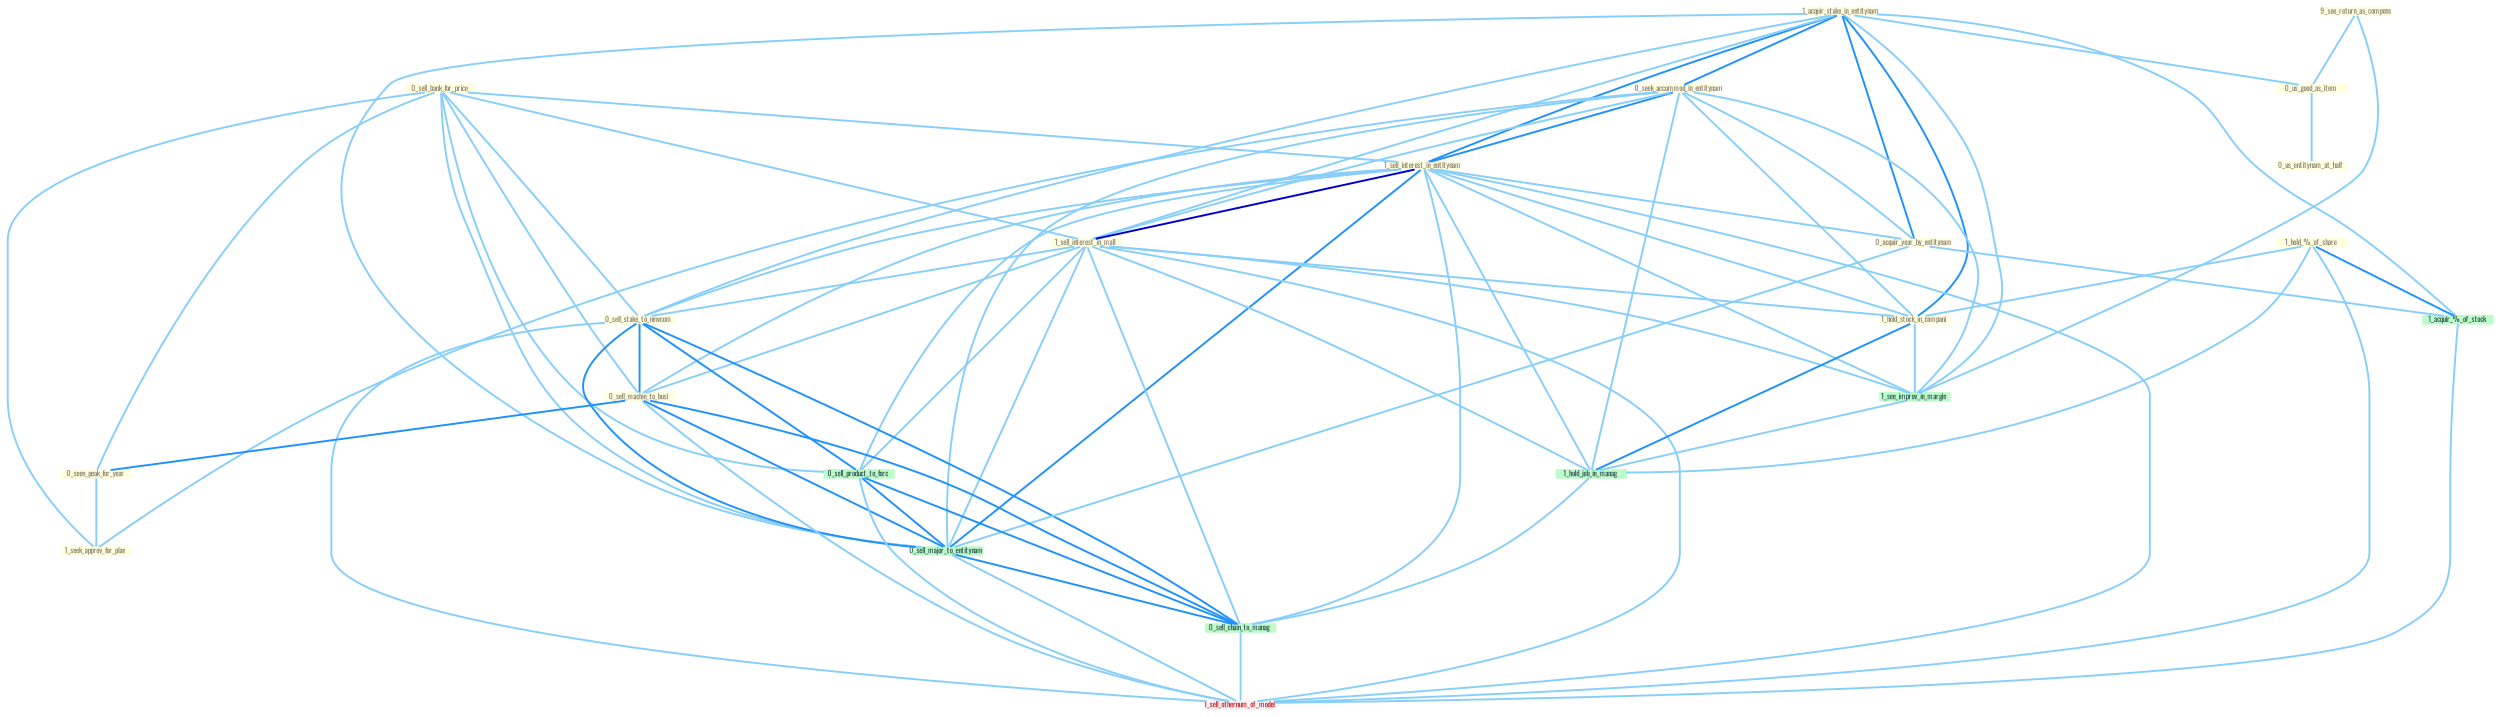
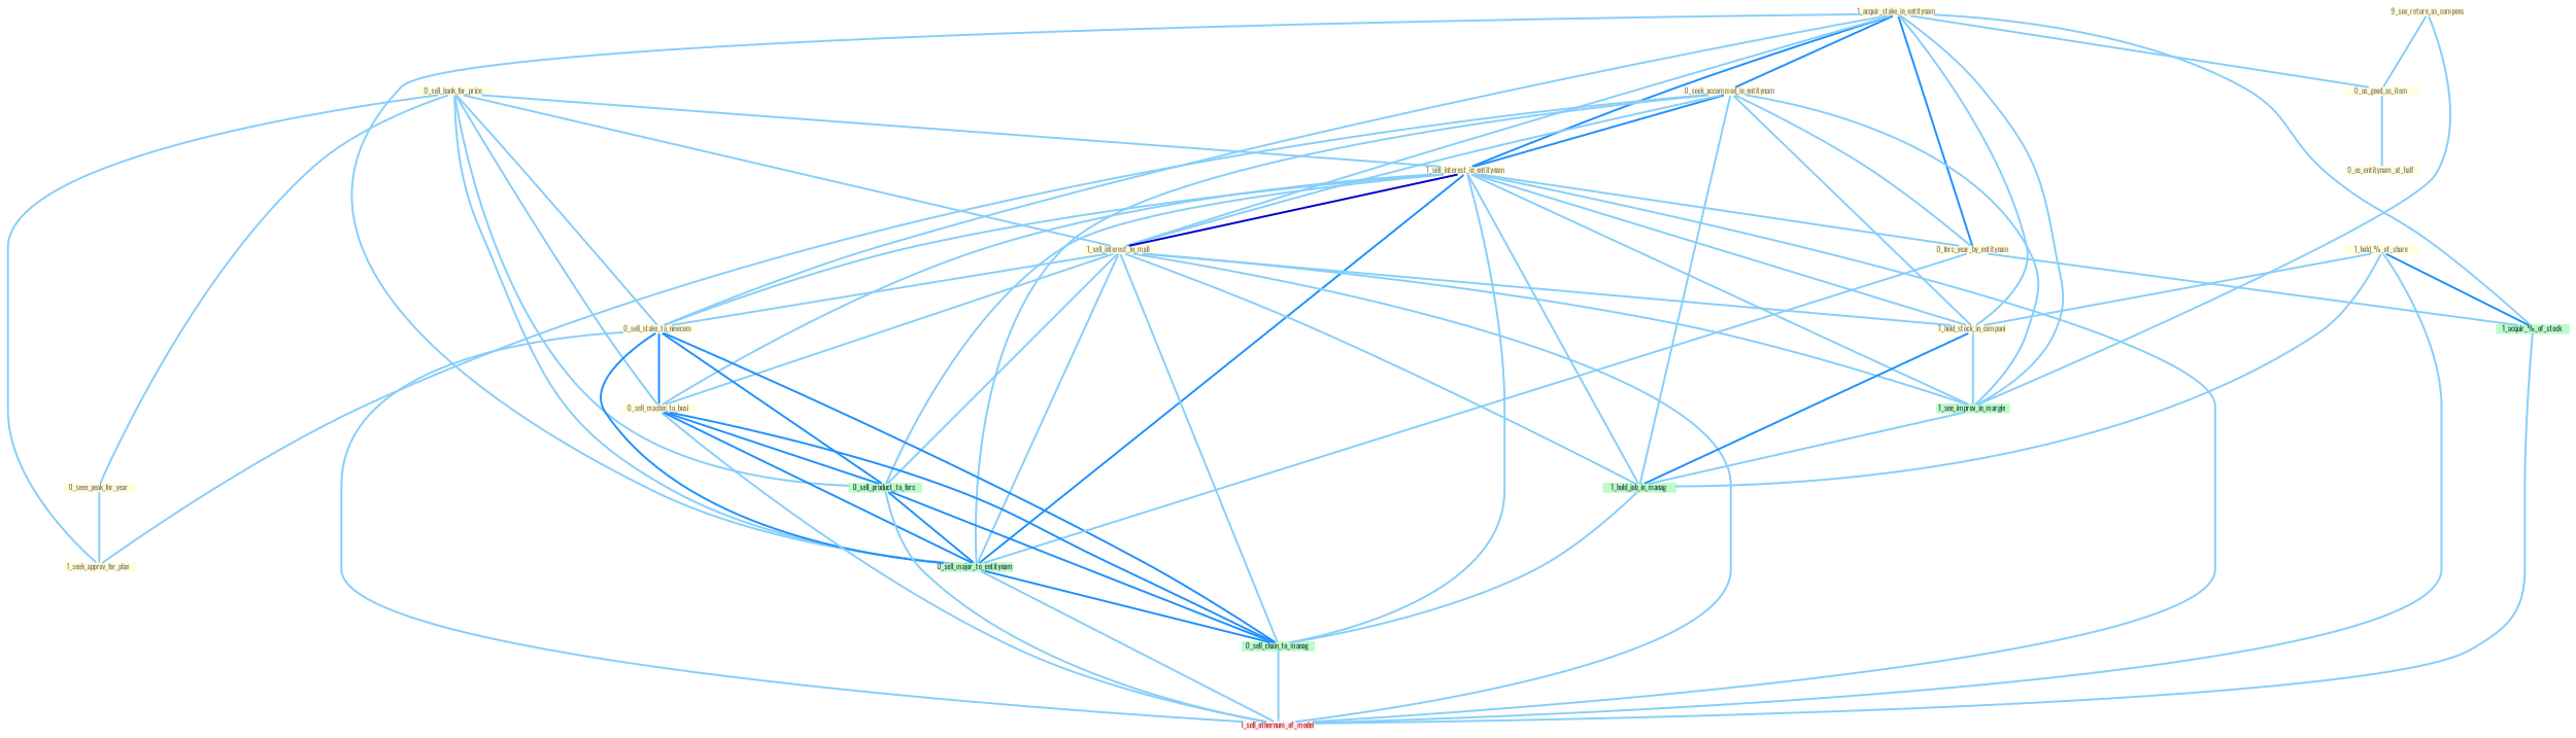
  graph {
    fontname=Oswald
    node [color="#ffffe0" fixedsize=true fontcolor="#8b7d6b" fontname=Oswald fontsize=4 shape=polygon style=filled]
    edge [color="#87cefa" fontname=Oswald w=1]
    n1 [height=.06 label="9_see_return_as_compens" width=.5]
    "1_acquir_stake_in_entitynam " [height=.06 width=.5]
    "1_hold_%_of_share " [height=.06 width=.5]
    "0_sell_bank_for_price " [height=.06 width=.5]
    "0_seek_accommod_in_entitynam " [height=.06 width=.5]
    "0_seen_peak_for_year " [height=.06 width=.5]
    "1_sell_interest_in_entitynam " [height=.06 width=.5]
    "1_seek_approv_for_plan " [height=.06 width=.5]
    "1_sell_interest_in_mall " [height=.06 width=.5]
    "0_us_good_as_item " [height=.06 width=.5]
    "0_us_entitynam_at_half " [height=.06 width=.5]
    "0_sell_stake_to_newcom " [height=.06 width=.5]
-   "0_acquir_year_by_entitynam " [height=.06 width=.5]
+   "0_acquir_year_by_entitynam " [height=.06 width=.5 label="0_forc_year_by_entitynam"]
    "1_hold_stock_in_compani " [height=.06 width=.5]
    "0_sell_machin_to_busi " [height=.06 width=.5]
    "1_sell_othernum_of_model " [color="#fff0f5" fontcolor="#b22222" height=.06 width=.5]
    "1_see_improv_in_margin " [color="#BDFCC9" fontcolor="#2f4f4f" height=.06 width=.5]
    "1_acquir_%_of_stock " [color="#BDFCC9" fontcolor="#2f4f4f" height=.06 width=.5]
    "0_sell_major_to_entitynam " [color="#BDFCC9" fontcolor="#2f4f4f" height=.06 width=.5]
    "1_hold_job_in_manag " [color="#BDFCC9" fontcolor="#2f4f4f" height=.06 width=.5]
    "0_sell_product_to_forc " [color="#BDFCC9" fontcolor="#2f4f4f" height=.06 width=.5]
    "0_sell_chain_to_manag " [color="#BDFCC9" fontcolor="#2f4f4f" height=.06 width=.5]
    subgraph sub_1 {
      n1
      "1_acquir_stake_in_entitynam "
      "1_hold_%_of_share "
      "0_sell_bank_for_price "
      "0_seek_accommod_in_entitynam "
      "0_seen_peak_for_year "
      "1_sell_interest_in_entitynam "
      "1_seek_approv_for_plan "
      "1_sell_interest_in_mall "
      "0_us_good_as_item "
      "0_us_entitynam_at_half "
      "0_sell_stake_to_newcom "
      "0_acquir_year_by_entitynam "
      "1_hold_stock_in_compani "
      "0_sell_machin_to_busi "
    }
    subgraph sub_2 {
      "1_sell_othernum_of_model "
    }
    n1 -- "0_us_good_as_item "
    n1 -- "1_see_improv_in_margin "
    "1_acquir_stake_in_entitynam " -- "0_seek_accommod_in_entitynam " [color="#1e90ff" w=2]
    "1_acquir_stake_in_entitynam " -- "1_sell_interest_in_entitynam " [color="#1e90ff" w=2]
    "1_acquir_stake_in_entitynam " -- "1_sell_interest_in_mall "
    "1_acquir_stake_in_entitynam " -- "0_us_good_as_item "
    "1_acquir_stake_in_entitynam " -- "0_sell_stake_to_newcom "
    "1_acquir_stake_in_entitynam " -- "0_acquir_year_by_entitynam " [color="#1e90ff" w=2]
-   "1_acquir_stake_in_entitynam " -- "1_hold_stock_in_compani " [color="#1e90ff"]
+   "1_acquir_stake_in_entitynam " -- "1_hold_stock_in_compani "
    "1_acquir_stake_in_entitynam " -- "1_see_improv_in_margin "
    "1_acquir_stake_in_entitynam " -- "1_acquir_%_of_stock "
    "1_acquir_stake_in_entitynam " -- "0_sell_major_to_entitynam "
    "1_hold_%_of_share " -- "1_hold_stock_in_compani "
    "1_hold_%_of_share " -- "1_sell_othernum_of_model "
    "1_hold_%_of_share " -- "1_acquir_%_of_stock " [color="#1e90ff" w=2]
    "1_hold_%_of_share " -- "1_hold_job_in_manag "
    "0_sell_bank_for_price " -- "0_seen_peak_for_year "
    "0_sell_bank_for_price " -- "1_sell_interest_in_entitynam "
    "0_sell_bank_for_price " -- "1_seek_approv_for_plan "
    "0_sell_bank_for_price " -- "1_sell_interest_in_mall "
    "0_sell_bank_for_price " -- "0_sell_stake_to_newcom "
    "0_sell_bank_for_price " -- "0_sell_machin_to_busi "
    "0_sell_bank_for_price " -- "0_sell_major_to_entitynam "
    "0_sell_bank_for_price " -- "0_sell_product_to_forc "
    "0_seek_accommod_in_entitynam " -- "1_sell_interest_in_entitynam " [color="#1e90ff" w=2]
    "0_seek_accommod_in_entitynam " -- "1_seek_approv_for_plan "
    "0_seek_accommod_in_entitynam " -- "1_sell_interest_in_mall "
    "0_seek_accommod_in_entitynam " -- "0_acquir_year_by_entitynam "
    "0_seek_accommod_in_entitynam " -- "1_hold_stock_in_compani "
    "0_seek_accommod_in_entitynam " -- "1_see_improv_in_margin "
    "0_seek_accommod_in_entitynam " -- "0_sell_major_to_entitynam "
    "0_seek_accommod_in_entitynam " -- "1_hold_job_in_manag "
    "0_seen_peak_for_year " -- "1_seek_approv_for_plan "
    "1_sell_interest_in_entitynam " -- "1_sell_interest_in_mall " [color="#0000cd" w=3]
    "1_sell_interest_in_entitynam " -- "0_sell_stake_to_newcom "
    "1_sell_interest_in_entitynam " -- "0_acquir_year_by_entitynam "
    "1_sell_interest_in_entitynam " -- "1_hold_stock_in_compani "
    "1_sell_interest_in_entitynam " -- "0_sell_machin_to_busi "
    "1_sell_interest_in_entitynam " -- "1_sell_othernum_of_model "
    "1_sell_interest_in_entitynam " -- "1_see_improv_in_margin "
    "1_sell_interest_in_entitynam " -- "0_sell_major_to_entitynam " [color="#1e90ff" w=2]
    "1_sell_interest_in_entitynam " -- "1_hold_job_in_manag "
    "1_sell_interest_in_entitynam " -- "0_sell_product_to_forc "
    "1_sell_interest_in_entitynam " -- "0_sell_chain_to_manag "
    "1_sell_interest_in_mall " -- "0_sell_stake_to_newcom "
    "1_sell_interest_in_mall " -- "1_hold_stock_in_compani "
    "1_sell_interest_in_mall " -- "0_sell_machin_to_busi "
    "1_sell_interest_in_mall " -- "1_sell_othernum_of_model "
    "1_sell_interest_in_mall " -- "1_see_improv_in_margin "
    "1_sell_interest_in_mall " -- "0_sell_major_to_entitynam "
    "1_sell_interest_in_mall " -- "1_hold_job_in_manag "
    "1_sell_interest_in_mall " -- "0_sell_product_to_forc "
    "1_sell_interest_in_mall " -- "0_sell_chain_to_manag "
    "0_us_good_as_item " -- "0_us_entitynam_at_half "
    "0_sell_stake_to_newcom " -- "0_sell_machin_to_busi " [color="#1e90ff" w=2]
    "0_sell_stake_to_newcom " -- "1_sell_othernum_of_model "
    "0_sell_stake_to_newcom " -- "0_sell_major_to_entitynam " [color="#1e90ff" w=2]
    "0_sell_stake_to_newcom " -- "0_sell_product_to_forc " [color="#1e90ff" w=2]
    "0_sell_stake_to_newcom " -- "0_sell_chain_to_manag " [color="#1e90ff" w=2]
    "0_acquir_year_by_entitynam " -- "1_acquir_%_of_stock "
    "0_acquir_year_by_entitynam " -- "0_sell_major_to_entitynam "
    "1_hold_stock_in_compani " -- "1_see_improv_in_margin "
    "1_hold_stock_in_compani " -- "1_hold_job_in_manag " [color="#1e90ff" w=2]
    "0_sell_machin_to_busi " -- "1_sell_othernum_of_model "
    "0_sell_machin_to_busi " -- "0_sell_major_to_entitynam " [color="#1e90ff" w=2]
-   "0_sell_machin_to_busi " -- "0_seen_peak_for_year " [color="#1e90ff" w=2]
+   "0_sell_machin_to_busi " -- "0_sell_product_to_forc " [color="#1e90ff" w=2]
    "0_sell_machin_to_busi " -- "0_sell_chain_to_manag " [color="#1e90ff" w=2]
    "1_see_improv_in_margin " -- "1_hold_job_in_manag "
    "1_acquir_%_of_stock " -- "1_sell_othernum_of_model "
    "0_sell_major_to_entitynam " -- "1_sell_othernum_of_model "
    "0_sell_major_to_entitynam " -- "0_sell_chain_to_manag " [color="#1e90ff" w=2]
    "1_hold_job_in_manag " -- "0_sell_chain_to_manag "
    "0_sell_product_to_forc " -- "1_sell_othernum_of_model "
    "0_sell_product_to_forc " -- "0_sell_major_to_entitynam " [color="#1e90ff" w=2]
    "0_sell_product_to_forc " -- "0_sell_chain_to_manag " [color="#1e90ff" w=2]
    "0_sell_chain_to_manag " -- "1_sell_othernum_of_model "
  }
